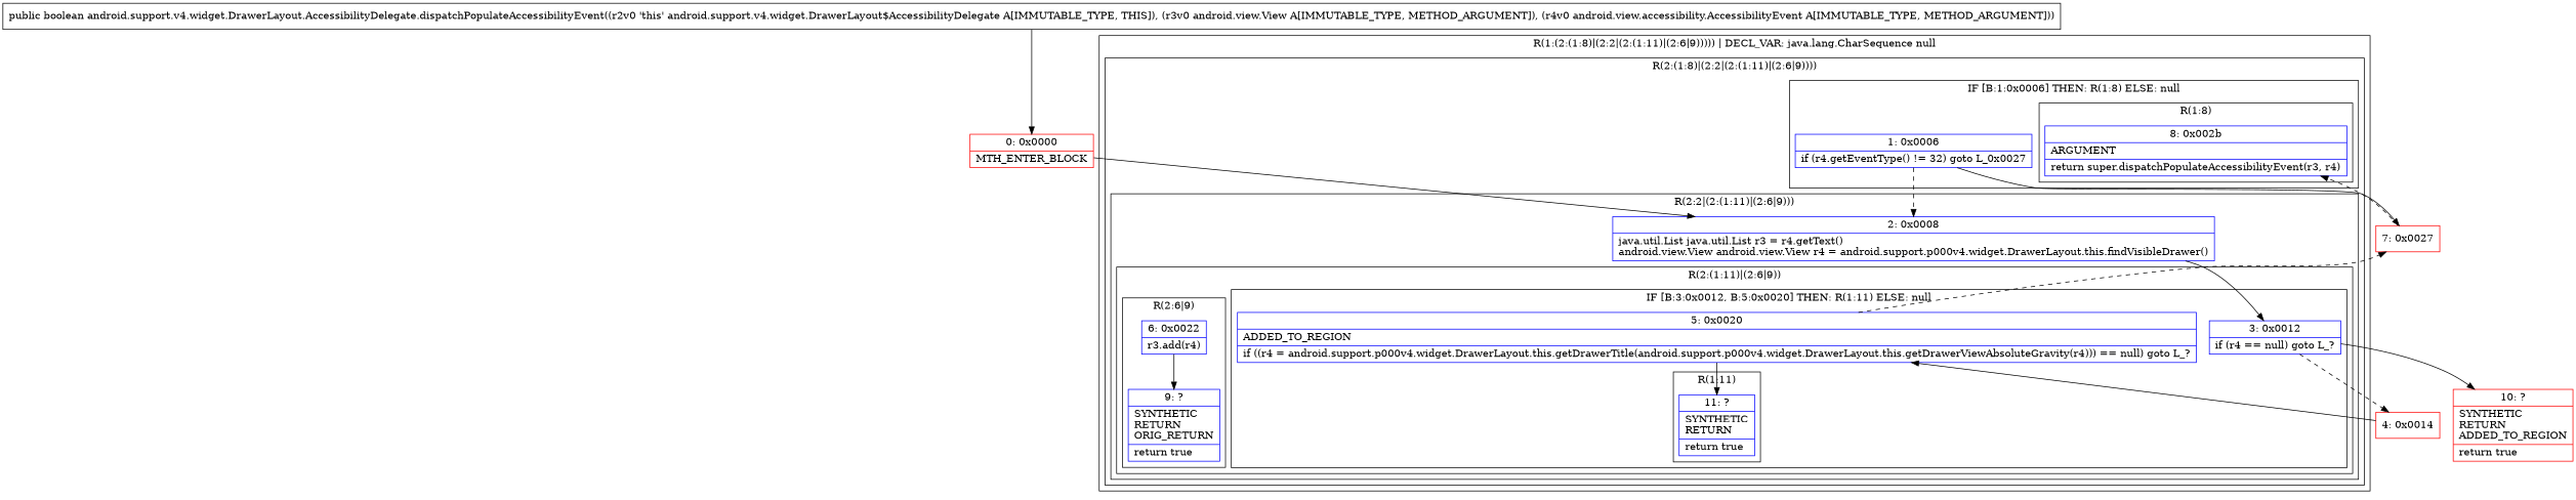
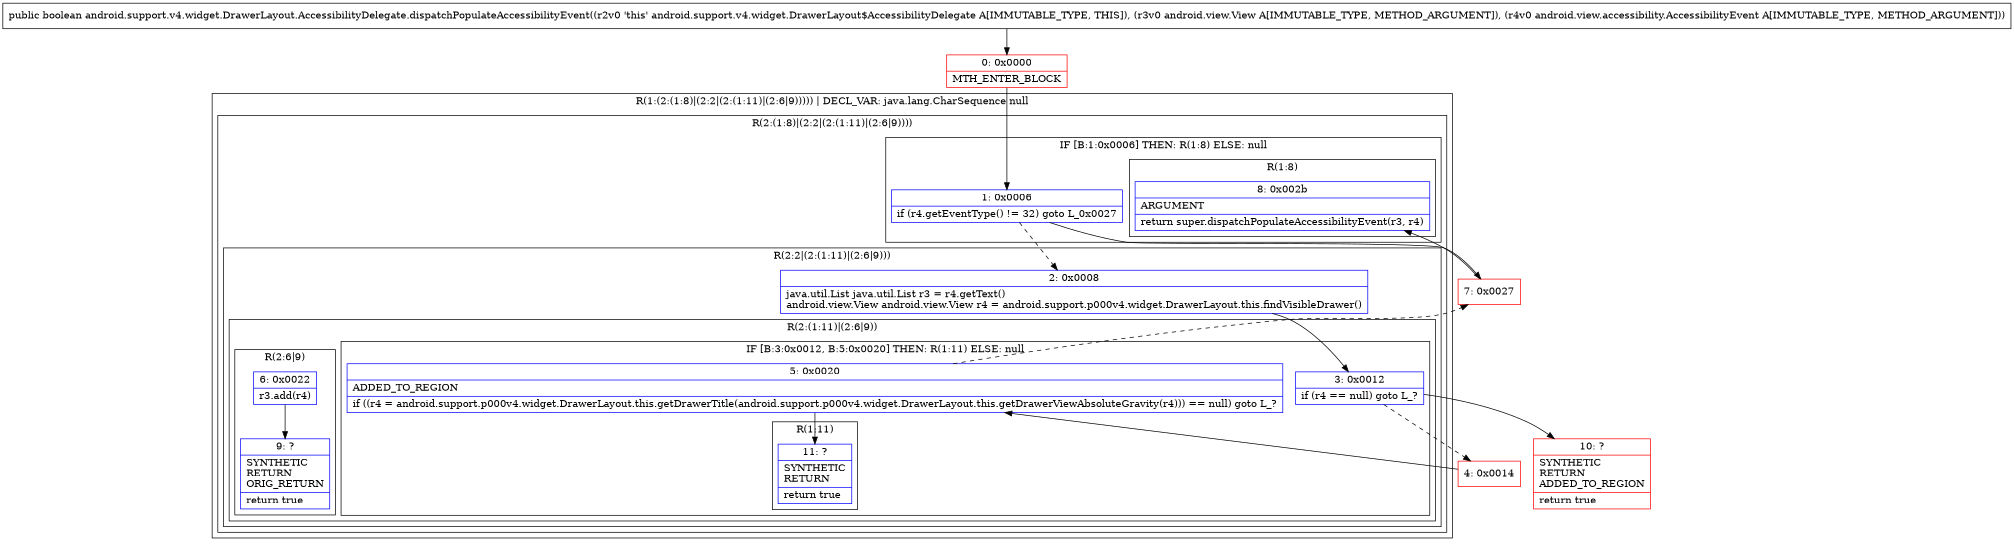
  digraph {
    node [color=blue shape=record]
    n1 [label="{8\:\ 0x002b|ARGUMENT\l|return super.dispatchPopulateAccessibilityEvent(r3, r4)\l}"]
    n2 [label="{1\:\ 0x0006|if (r4.getEventType() != 32) goto L_0x0027\l}"]
    n3 [label="{11\:\ ?|SYNTHETIC\lRETURN\l|return true\l}"]
    n4 [label="{3\:\ 0x0012|if (r4 == null) goto L_?\l}"]
    n5 [label="{5\:\ 0x0020|ADDED_TO_REGION\l|if ((r4 = android.support.p000v4.widget.DrawerLayout.this.getDrawerTitle(android.support.p000v4.widget.DrawerLayout.this.getDrawerViewAbsoluteGravity(r4))) == null) goto L_?\l}"]
    n6 [label="{6\:\ 0x0022|r3.add(r4)\l}"]
    n7 [label="{9\:\ ?|SYNTHETIC\lRETURN\lORIG_RETURN\l|return true\l}"]
    n8 [label="{2\:\ 0x0008|java.util.List java.util.List r3 = r4.getText()\landroid.view.View android.view.View r4 = android.support.p000v4.widget.DrawerLayout.this.findVisibleDrawer()\l}"]
    n9 [color=red label="{7\:\ 0x0027}"]
    n10 [color=red label="{4\:\ 0x0014}"]
    n11 [color=red label="{10\:\ ?|SYNTHETIC\lRETURN\lADDED_TO_REGION\l|return true\l}"]
    n12 [color=red label="{0\:\ 0x0000|MTH_ENTER_BLOCK\l}"]
    n13 [label="{public boolean android.support.v4.widget.DrawerLayout.AccessibilityDelegate.dispatchPopulateAccessibilityEvent((r2v0 'this' android.support.v4.widget.DrawerLayout$AccessibilityDelegate A[IMMUTABLE_TYPE, THIS]), (r3v0 android.view.View A[IMMUTABLE_TYPE, METHOD_ARGUMENT]), (r4v0 android.view.accessibility.AccessibilityEvent A[IMMUTABLE_TYPE, METHOD_ARGUMENT])) }" color=""]
    subgraph cluster_1 {
      label="R(1:(2:(1:8)|(2:2|(2:(1:11)|(2:6|9))))) | DECL_VAR: java.lang.CharSequence null\l"
      subgraph cluster_2 {
        label="R(2:(1:8)|(2:2|(2:(1:11)|(2:6|9))))"
        subgraph cluster_3 {
          label="IF [B:1:0x0006] THEN: R(1:8) ELSE: null"
          n2
          subgraph cluster_4 {
            label="R(1:8)"
            n1
          }
        }
        subgraph cluster_5 {
          label="R(2:2|(2:(1:11)|(2:6|9)))"
          n8
          subgraph cluster_6 {
            label="R(2:(1:11)|(2:6|9))"
            subgraph cluster_7 {
              label="IF [B:3:0x0012, B:5:0x0020] THEN: R(1:11) ELSE: null"
              n4
              n5
              subgraph cluster_8 {
                label="R(1:11)"
                n3
              }
            }
            subgraph cluster_9 {
              label="R(2:6|9)"
              n6
              n7
            }
          }
        }
      }
    }
    n2 -> n8 [style=dashed]
    n2 -> n9
    n4 -> n10 [style=dashed]
    n4 -> n11
    n5 -> n3
    n5 -> n9 [style=dashed]
    n6 -> n7
    n8 -> n4
-   n9 -> n1 [style=dashed]
+   n9 -> n1
    n10 -> n5
-   n12 -> n8
+   n12 -> n2
    n13 -> n12
  }
